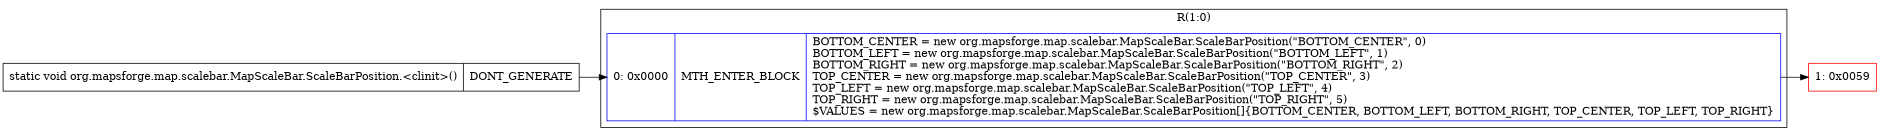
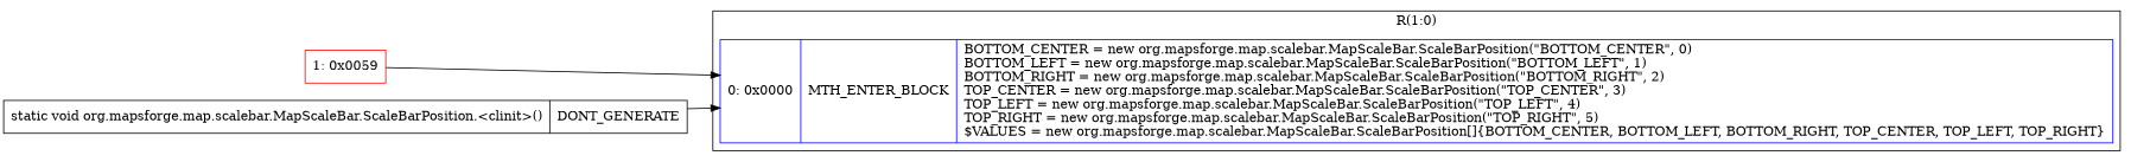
  digraph {
    rankdir=LR
    node [shape=record]
    n1 [color=blue label="{0\:\ 0x0000|MTH_ENTER_BLOCK\l|BOTTOM_CENTER = new org.mapsforge.map.scalebar.MapScaleBar.ScaleBarPosition(\"BOTTOM_CENTER\", 0)\lBOTTOM_LEFT = new org.mapsforge.map.scalebar.MapScaleBar.ScaleBarPosition(\"BOTTOM_LEFT\", 1)\lBOTTOM_RIGHT = new org.mapsforge.map.scalebar.MapScaleBar.ScaleBarPosition(\"BOTTOM_RIGHT\", 2)\lTOP_CENTER = new org.mapsforge.map.scalebar.MapScaleBar.ScaleBarPosition(\"TOP_CENTER\", 3)\lTOP_LEFT = new org.mapsforge.map.scalebar.MapScaleBar.ScaleBarPosition(\"TOP_LEFT\", 4)\lTOP_RIGHT = new org.mapsforge.map.scalebar.MapScaleBar.ScaleBarPosition(\"TOP_RIGHT\", 5)\l$VALUES = new org.mapsforge.map.scalebar.MapScaleBar.ScaleBarPosition[]\{BOTTOM_CENTER, BOTTOM_LEFT, BOTTOM_RIGHT, TOP_CENTER, TOP_LEFT, TOP_RIGHT\}\l}"]
    n2 [color=red label="{1\:\ 0x0059}"]
    n3 [label="{static void org.mapsforge.map.scalebar.MapScaleBar.ScaleBarPosition.\<clinit\>()  | DONT_GENERATE\l}"]
    subgraph cluster_1 {
      label="R(1:0)"
      n1
    }
-   n1 -> n2
+   n2 -> n1
    n3 -> n1
  }
